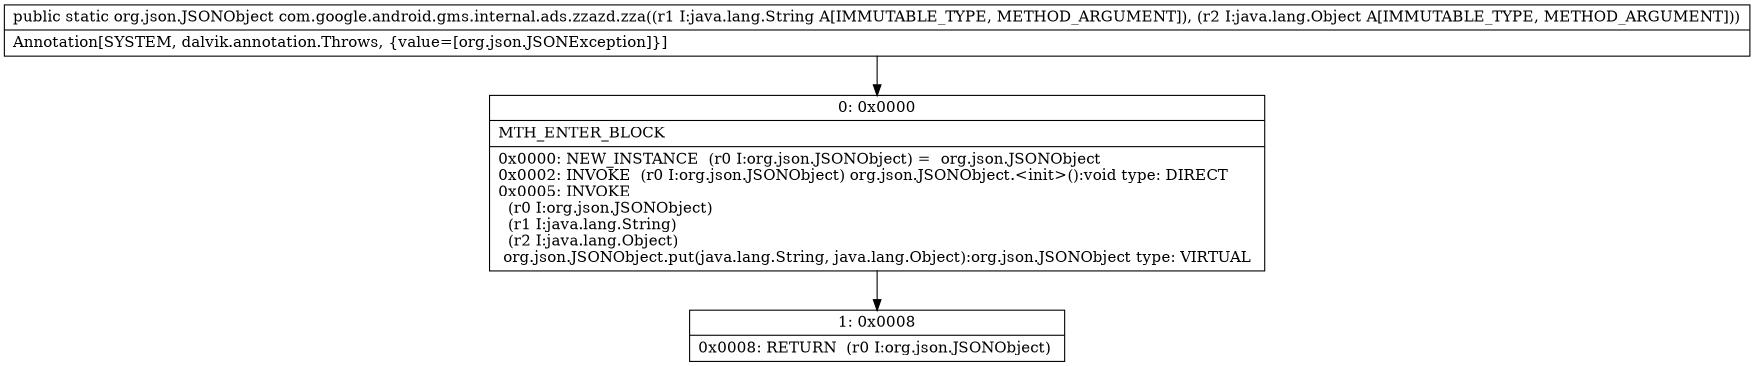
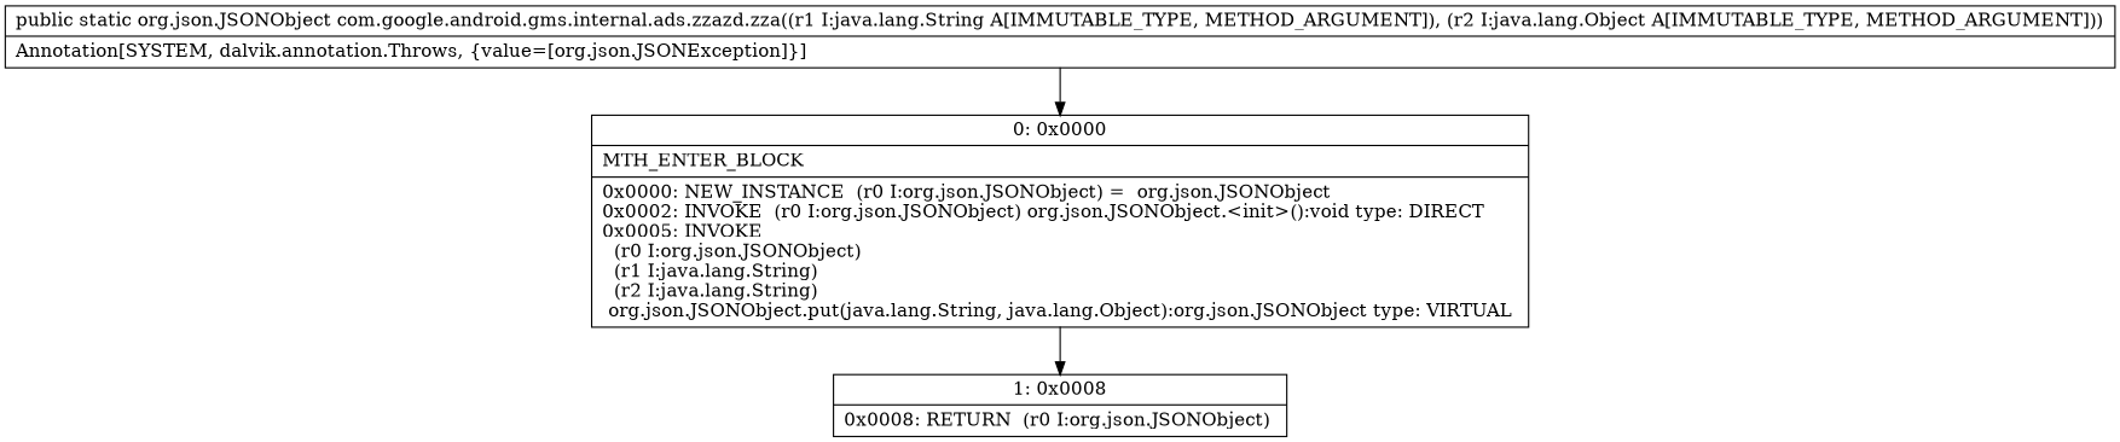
  digraph {
    node [shape=record]
-   n1 [label="{0\:\ 0x0000|MTH_ENTER_BLOCK\l|0x0000: NEW_INSTANCE  (r0 I:org.json.JSONObject) =  org.json.JSONObject \l0x0002: INVOKE  (r0 I:org.json.JSONObject) org.json.JSONObject.\<init\>():void type: DIRECT \l0x0005: INVOKE  \l  (r0 I:org.json.JSONObject)\l  (r1 I:java.lang.String)\l  (r2 I:java.lang.Object)\l org.json.JSONObject.put(java.lang.String, java.lang.Object):org.json.JSONObject type: VIRTUAL \l}"]
+   n1 [label="{0\:\ 0x0000|MTH_ENTER_BLOCK\l|0x0000: NEW_INSTANCE  (r0 I:org.json.JSONObject) =  org.json.JSONObject \l0x0002: INVOKE  (r0 I:org.json.JSONObject) org.json.JSONObject.\<init\>():void type: DIRECT \l0x0005: INVOKE  \l  (r0 I:org.json.JSONObject)\l  (r1 I:java.lang.String)\l  (r2 I:java.lang.String)\l org.json.JSONObject.put(java.lang.String, java.lang.Object):org.json.JSONObject type: VIRTUAL \l}"]
    n2 [label="{1\:\ 0x0008|0x0008: RETURN  (r0 I:org.json.JSONObject) \l}"]
    n3 [label="{public static org.json.JSONObject com.google.android.gms.internal.ads.zzazd.zza((r1 I:java.lang.String A[IMMUTABLE_TYPE, METHOD_ARGUMENT]), (r2 I:java.lang.Object A[IMMUTABLE_TYPE, METHOD_ARGUMENT]))  | Annotation[SYSTEM, dalvik.annotation.Throws, \{value=[org.json.JSONException]\}]\l}"]
    n1 -> n2
    n3 -> n1
  }
